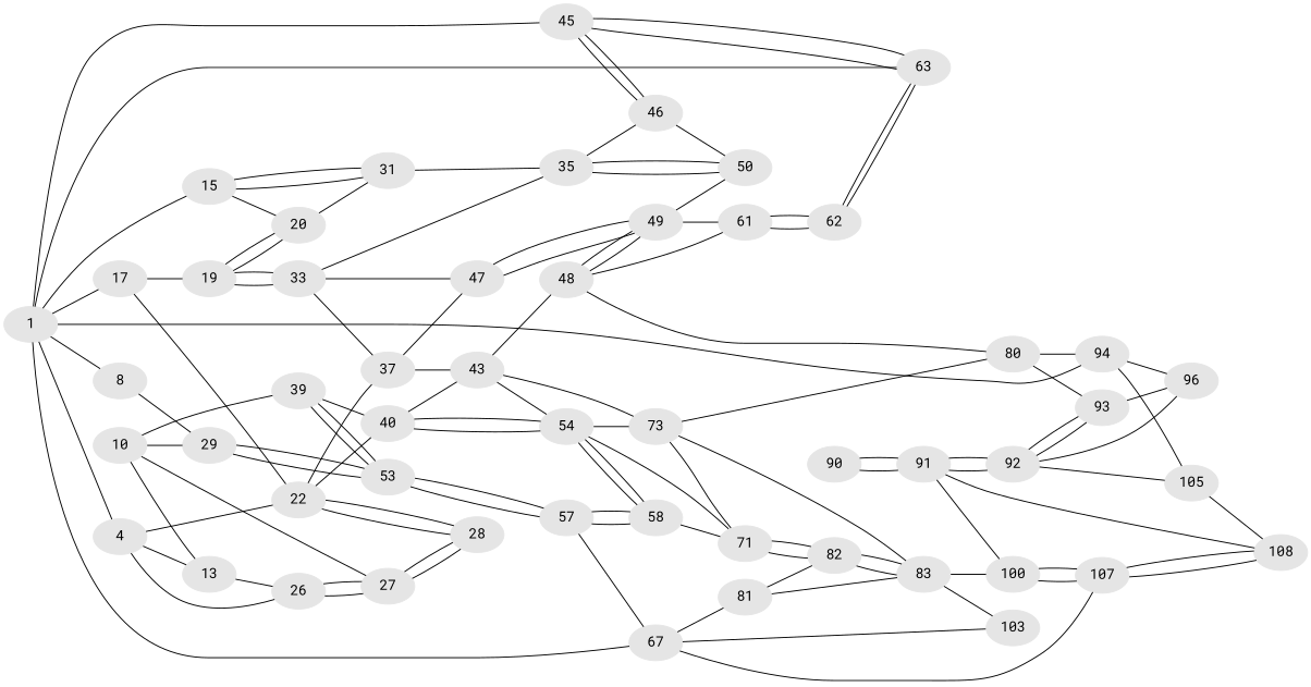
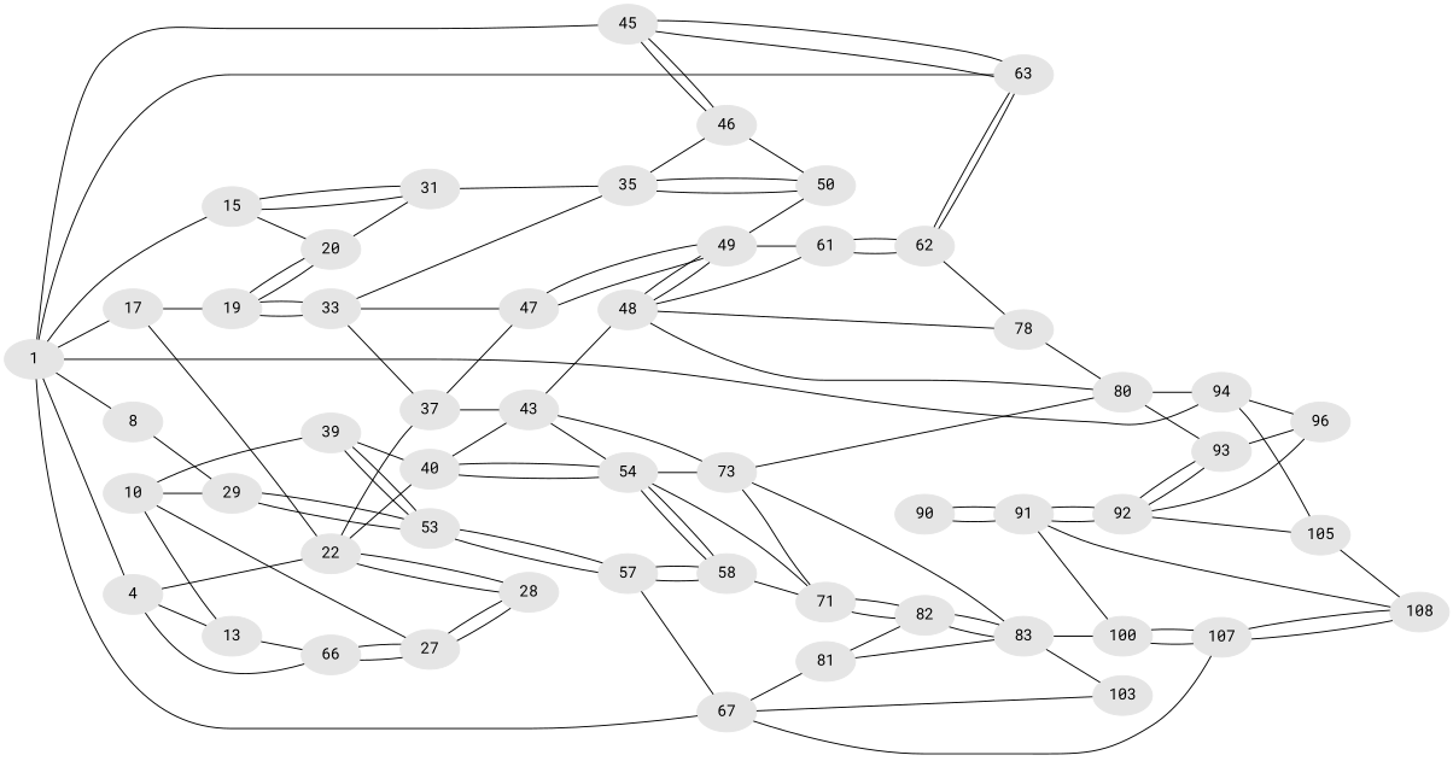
  graph {
    fontname="Roboto Mono"
    rankdir=LR
    node [color=gray90 fontname="Roboto Mono" style=filled]
    edge [fontname="Roboto Mono"]
    1 [super="+7+2"]
    4 [super="+5+21"]
    8
    15 [super="+16"]
    17 [super="+18+25"]
    45
    63
    67 [super="+68+102"]
    94 [super="+95"]
    13
    22 [super="+23"]
-   26
+   26 [label=66]
    29 [super="+30"]
    20
    31
    19
    46
    81 [super="+86"]
    103
    107
    96 [super="+97"]
    105
    28
    37 [super="+38"]
    40 [super="+41"]
    27
    10 [super="+11"]
    39
    53
    35 [super="+36"]
    33 [super="+34"]
    47
    43 [super="+44+56"]
    54 [super="+55"]
    57
    50 [super="+51"]
    49 [super="+52"]
    48 [super="+64"]
    73 [super="+74"]
    58
    71
    61
+   78
    80 [super="+88"]
    83 [super="+87+84"]
    62
    93
    82
    108
    100
    91 [super="+101"]
    90
    92 [super="+104"]
    1 -- 4
    1 -- 8
    1 -- 15
    1 -- 17
    1 -- 45
    1 -- 63
    1 -- 67 [weight=2]
    1 -- 94
    4 -- 13
    4 -- 22
    4 -- 26
    8 -- 29
    15 -- 20
    15 -- 31
    15 -- 31
    17 -- 22
    17 -- 19
    45 -- 63
    45 -- 63
    45 -- 46
    45 -- 46
    67 -- 81 [weight=2]
    67 -- 103
    67 -- 107
    94 -- 96 [weight=2]
    94 -- 105
    13 -- 26
    22 -- 28 [weight=2]
    22 -- 28
    22 -- 37
    22 -- 40
    26 -- 27
    26 -- 27
    29 -- 53
    29 -- 53
    20 -- 31
    31 -- 35
    19 -- 20
    19 -- 20
    19 -- 33
    19 -- 33
    46 -- 50
    81 -- 83
    81 -- 82
    107 -- 108
    107 -- 108
    105 -- 108
    37 -- 47
    37 -- 43
    40 -- 43
    40 -- 54
    40 -- 54
    27 -- 28
    27 -- 28
    10 -- 13
    10 -- 29 [weight=2]
    10 -- 27
    10 -- 39
    39 -- 40
    39 -- 53
    39 -- 53
    53 -- 57
    53 -- 57
    35 -- 46
    35 -- 50
    35 -- 50
    33 -- 37
    33 -- 35
    33 -- 47
    47 -- 49
    47 -- 49
    43 -- 54
    43 -- 48 [weight=2]
    43 -- 73
    54 -- 73
    54 -- 58
    54 -- 58
    54 -- 71
    57 -- 67
    57 -- 58
    57 -- 58
    49 -- 50 [weight=2]
    49 -- 61
    48 -- 49 [weight=2]
    48 -- 49
    48 -- 61
+   48 -- 78
    48 -- 80
    73 -- 71 [weight=2]
    73 -- 80
    73 -- 83
    58 -- 71
    71 -- 82
    71 -- 82
    61 -- 62
    61 -- 62
+   78 -- 80
    80 -- 94
    80 -- 93
    83 -- 103 [weight=2]
    83 -- 100
    62 -- 63
    62 -- 63
+   62 -- 78
    93 -- 96
    82 -- 83
    82 -- 83
    100 -- 107
    100 -- 107
    91 -- 108
    91 -- 100
    91 -- 92
    91 -- 92
    90 -- 91
    90 -- 91
    92 -- 96
    92 -- 105
    92 -- 93
    92 -- 93
  }
